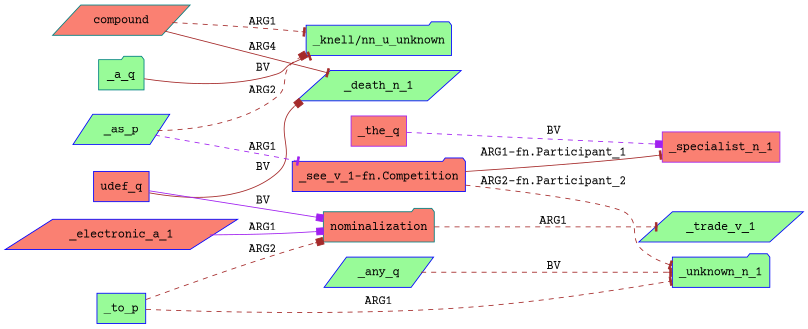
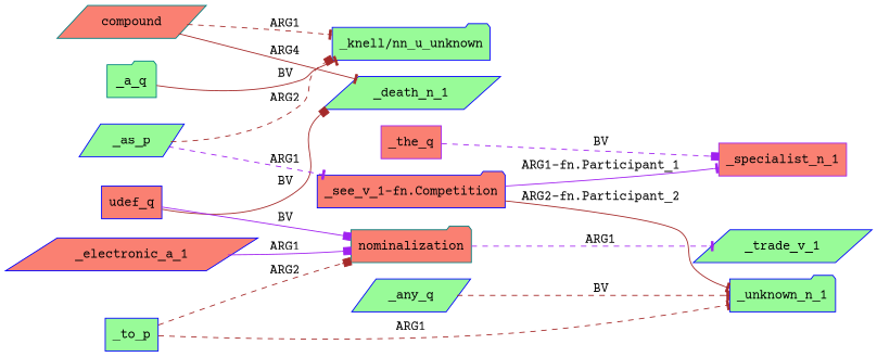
  digraph {
    fontname="Courier Prime"
    rankdir=LR
    node [color=blue fillcolor=palegreen fontname="Courier Prime" shape=parallelogram style=filled]
    edge [arrowhead=tee color=brown fontname="Courier Prime" style=dashed]
    udef_q [fillcolor=salmon shape=box]
    _death_n_1
    nominalization [color=teal fillcolor=salmon shape=folder]
    _trade_v_1
    _the_q [color=purple fillcolor=salmon shape=box]
    _specialist_n_1 [color=purple fillcolor=salmon shape=box]
    "_see_v_1-fn.Competition" [fillcolor=salmon shape=folder]
    n8 [label=_unknown_n_1 shape=folder]
    _as_p
    "_knell/nn_u_unknown" [shape=folder]
    _a_q [color=teal shape=folder]
    _electronic_a_1 [fillcolor=salmon]
    _to_p [shape=box]
    compound [color=teal fillcolor=salmon]
    _any_q
    udef_q -> _death_n_1 [arrowhead=box label=BV style=solid]
    udef_q -> nominalization [arrowhead=box color=purple label=BV style=solid]
-   nominalization -> _trade_v_1 [label=ARG1]
+   nominalization -> _trade_v_1 [color=purple label=ARG1]
    _the_q -> _specialist_n_1 [arrowhead=box color=purple label=BV]
-   "_see_v_1-fn.Competition" -> _specialist_n_1 [label="ARG1-fn.Participant_1" style=solid]
-   "_see_v_1-fn.Competition" -> n8 [label="ARG2-fn.Participant_2"]
+   "_see_v_1-fn.Competition" -> _specialist_n_1 [color=purple label="ARG1-fn.Participant_1" style=solid]
+   "_see_v_1-fn.Competition" -> n8 [label="ARG2-fn.Participant_2" style=solid]
    _as_p -> "_see_v_1-fn.Competition" [color=purple label=ARG1]
    _as_p -> "_knell/nn_u_unknown" [arrowhead=box label=ARG2]
    _a_q -> "_knell/nn_u_unknown" [label=BV style=solid]
    _electronic_a_1 -> nominalization [arrowhead=box color=purple label=ARG1 style=solid]
    _to_p -> nominalization [arrowhead=box label=ARG2]
    _to_p -> n8 [label=ARG1]
    compound -> _death_n_1 [label=ARG4 style=solid]
    compound -> "_knell/nn_u_unknown" [label=ARG1]
    _any_q -> n8 [label=BV]
  }
